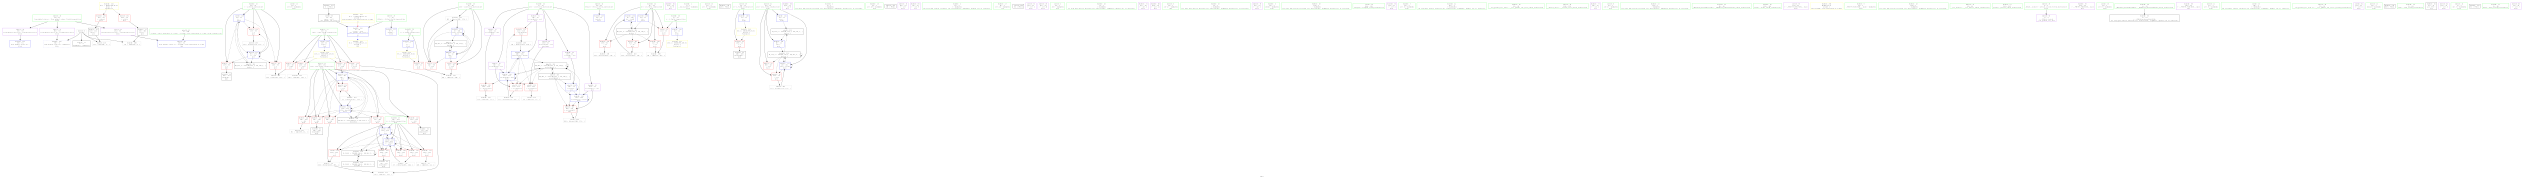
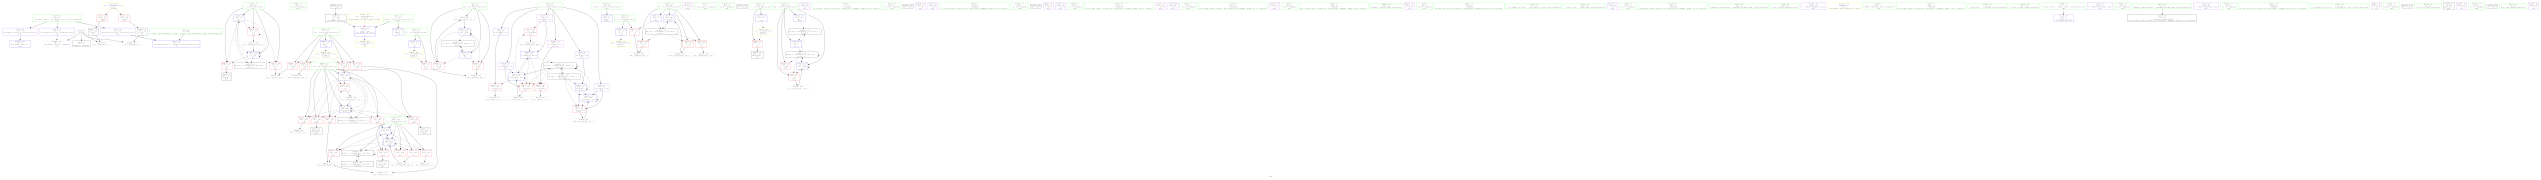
  digraph {
    fontname="Liberation Mono"
    label=SVFG
    node [color=green fontname="Liberation Mono" shape=record]
    edge [fontname="Liberation Mono" style=solid]
    n1 [color=grey label="{NodeID: 0\nNullPtr}"]
    n2 [color=black label="{NodeID: 53\n2\<--3\ndummyVal\<--dummyVal\n}"]
    n3 [color=blue label="{NodeID: 135\n292\<--3\nllvm.global_ctors_2\<--dummyVal\nGlob }" style=dotted]
    n4 [color=grey label="{NodeID: 208\n111 = cmp(108, 3, )\n}"]
    n5 [color=grey label="{NodeID: 210\n127 = cmp(126, 3, )\n}"]
    n6 [color=red label="{NodeID: 97\n149\<--20\n\<--size\nmain\n}"]
    n7 [color=grey label="{NodeID: 206\n150 = cmp(149, 151, )\n}"]
    n8 [label="{NodeID: 14\n42\<--1\n.str.8\<--dummyObj\nGlob }"]
    n9 [color=black label="{NodeID: 277\n80 = PHI()\n}"]
    n10 [color=black label="{NodeID: 56\n84\<--80\nconv\<--call\n__cxx_global_var_init.1\n}"]
    n11 [color=blue label="{NodeID: 136\n8\<--84\n_ZL2pi\<--conv\n__cxx_global_var_init.1\n|{<s0>14}}"]
    n12 [color=yellow label="{NodeID: 274\n2V_2 = CSCHI(MR_2V_1)\npts\{10 \}\nCS[]}" style=double]
    n13 [color=grey label="{NodeID: 194\n193 = Binary(192, 174, )\n}"]
    n14 [color=blue label="{NodeID: 144\n98\<--193\ni15\<--inc24\nmain\n}"]
    n15 [color=red label="{NodeID: 109\n179\<--98\n\<--i15\nmain\n}"]
    n16 [color=red label="{NodeID: 110\n192\<--98\n\<--i15\nmain\n}"]
    n17 [color=black label="{NodeID: 226\nMR_22V_2 = PHI(MR_22V_4, MR_22V_1, )\npts\{99 \}\n}"]
    n18 [color=grey label="{NodeID: 213\n181 = cmp(179, 180, )\n}"]
    n19 [color=blue label="{NodeID: 142\n98\<--12\ni15\<--\nmain\n}"]
    n20 [color=red label="{NodeID: 111\n200\<--100\n\<--i26\nmain\n}"]
    n21 [color=grey label="{NodeID: 207\n201 = cmp(200, 12, )\n}"]
    n22 [label="{NodeID: 28\n11\<--13\nn\<--n_field_insensitive\nGlob }"]
    n23 [color=red label="{NodeID: 92\n180\<--11\n\<--n\nmain\n}"]
    n24 [color=blue label="{NodeID: 128\n11\<--12\nn\<--\nGlob }"]
    n25 [color=yellow label="{NodeID: 245\n6V_1 = ENCHI(MR_6V_0)\npts\{13 \}\nFun[main]}" style=double]
    n26 [color=red label="{NodeID: 125\n229\<--228\n\<--arrayidx40\nmain\n}"]
    n27 [color=grey label="{NodeID: 214\n230 = cmp(229, 12, )\n}"]
    n28 [label="{NodeID: 42\n92\<--93\nretval\<--retval_field_insensitive\nmain\n}"]
    n29 [color=blue label="{NodeID: 137\n92\<--12\nretval\<--\nmain\n}"]
    n30 [color=blue label="{NodeID: 139\n96\<--12\ni\<--\nmain\n}"]
    n31 [color=red label="{NodeID: 106\n163\<--96\n\<--i\nmain\n}"]
    n32 [color=red label="{NodeID: 107\n167\<--96\n\<--i\nmain\n}"]
    n33 [color=red label="{NodeID: 108\n172\<--96\n\<--i\nmain\n}"]
    n34 [color=blue label="{NodeID: 141\n96\<--173\ni\<--inc\nmain\n}"]
    n35 [color=black label="{NodeID: 225\nMR_20V_2 = PHI(MR_20V_4, MR_20V_1, )\npts\{97 \}\n}"]
    n36 [color=grey label="{NodeID: 205\n165 = cmp(163, 164, )\n}"]
    n37 [color=black label="{NodeID: 59\n168\<--167\nidxprom\<--\nmain\n}"]
    n38 [color=grey label="{NodeID: 195\n173 = Binary(172, 174, )\n}"]
    n39 [color=blue label="{NodeID: 153\n94\<--265\nit\<--inc55\nmain\n}"]
    n40 [color=black label="{NodeID: 224\nMR_18V_3 = PHI(MR_18V_4, MR_18V_2, )\npts\{95 \}\n}"]
    n41 [color=red label="{NodeID: 103\n143\<--94\n\<--it\nmain\n}"]
    n42 [color=red label="{NodeID: 104\n256\<--94\n\<--it\nmain\n}"]
    n43 [color=red label="{NodeID: 105\n264\<--94\n\<--it\nmain\n}"]
    n44 [color=grey label="{NodeID: 209\n145 = cmp(143, 144, )\n}"]
    n45 [color=grey label="{NodeID: 198\n257 = Binary(256, 174, )\n}"]
    n46 [color=grey label="{NodeID: 202\n265 = Binary(264, 174, )\n}"]
    n47 [color=purple label="{NodeID: 70\n228\<--22\narrayidx40\<--cnt\nmain\n}"]
    n48 [color=purple label="{NodeID: 84\n137\<--42\n\<--.str.8\nmain\n}"]
    n49 [label="{NodeID: 1\n7\<--1\n__dso_handle\<--dummyObj\nGlob }"]
    n50 [color=red label="{NodeID: 98\n164\<--20\n\<--size\nmain\n}"]
    n51 [label="{NodeID: 15\n44\<--1\n.str.9\<--dummyObj\nGlob }"]
    n52 [color=black label="{NodeID: 278\n138 = PHI()\n}"]
    n53 [color=red label="{NodeID: 112\n204\<--100\n\<--i26\nmain\n}"]
    n54 [color=black label="{NodeID: 61\n205\<--204\nidxprom30\<--\nmain\n}"]
    n55 [label="{NodeID: 29\n14\<--15\nx\<--x_field_insensitive\nGlob }"]
    n56 [color=red label="{NodeID: 93\n185\<--14\n\<--x\nmain\n}"]
    n57 [color=blue label="{NodeID: 129\n14\<--12\nx\<--\nGlob }"]
    n58 [color=black label="{NodeID: 60\n186\<--185\nidxprom20\<--\nmain\n}"]
    n59 [color=yellow label="{NodeID: 246\n8V_1 = ENCHI(MR_8V_0)\npts\{15 \}\nFun[main]}" style=double]
    n60 [color=red label="{NodeID: 126\n241\<--240\n\<--arrayidx44\nmain\n}"]
    n61 [color=grey label="{NodeID: 199\n242 = Binary(241, 218, )\n}"]
    n62 [color=blue label="{NodeID: 150\n240\<--242\narrayidx44\<--dec45\nmain\n}"]
    n63 [color=black label="{NodeID: 219\nMR_28V_7 = PHI(MR_28V_8, MR_28V_5, )\npts\{230000 \}\n}"]
    n64 [color=blue label="{NodeID: 148\n215\<--217\narrayidx35\<--dec\nmain\n}"]
    n65 [color=red label="{NodeID: 123\n207\<--206\n\<--arrayidx31\nmain\n}"]
    n66 [color=red label="{NodeID: 124\n216\<--215\n\<--arrayidx35\nmain\n}"]
    n67 [label="{NodeID: 43\n94\<--95\nit\<--it_field_insensitive\nmain\n}"]
    n68 [color=blue label="{NodeID: 138\n94\<--12\nit\<--\nmain\n}"]
    n69 [color=red label="{NodeID: 94\n144\<--16\n\<--t\nmain\n}"]
    n70 [color=black label="{NodeID: 223\nMR_12V_2 = PHI(MR_12V_4, MR_12V_1, )\npts\{19 \}\n}"]
    n71 [color=blue label="{NodeID: 145\n18\<--12\nans\<--\nmain\n}"]
    n72 [color=black label="{NodeID: 216\nMR_12V_4 = PHI(MR_12V_5, MR_12V_3, )\npts\{19 \}\n}"]
    n73 [color=red label="{NodeID: 95\n210\<--18\n\<--ans\nmain\n}"]
    n74 [color=red label="{NodeID: 96\n258\<--18\n\<--ans\nmain\n}"]
    n75 [color=blue label="{NodeID: 147\n18\<--211\nans\<--inc33\nmain\n}"]
    n76 [color=blue label="{NodeID: 140\n169\<--12\narrayidx\<--\nmain\n}"]
    n77 [color=red label="{NodeID: 122\n188\<--187\n\<--arrayidx21\nmain\n}"]
    n78 [color=blue label="{NodeID: 143\n187\<--189\narrayidx21\<--inc22\nmain\n}"]
    n79 [color=grey label="{NodeID: 200\n189 = Binary(188, 174, )\n}"]
    n80 [color=black label="{NodeID: 229\nMR_28V_2 = PHI(MR_28V_7, MR_28V_1, )\npts\{230000 \}\n}"]
    n81 [color=grey label="{NodeID: 215\n208 = cmp(207, 12, )\n}"]
    n82 [color=grey label="{NodeID: 201\n217 = Binary(216, 218, )\n}"]
    n83 [color=black label="{NodeID: 57\n108\<--105\ncall\<--\nmain\n}"]
    n84 [color=purple label="{NodeID: 71\n240\<--22\narrayidx44\<--cnt\nmain\n}"]
    n85 [color=purple label="{NodeID: 85\n183\<--42\n\<--.str.8\nmain\n}"]
    n86 [label="{NodeID: 2\n9\<--1\n\<--dummyObj\nCan only get source location for instruction, argument, global var or function.}"]
    n87 [color=red label="{NodeID: 99\n197\<--20\n\<--size\nmain\n}"]
    n88 [color=blue label="{NodeID: 146\n100\<--197\ni26\<--\nmain\n}"]
    n89 [color=red label="{NodeID: 113\n213\<--100\n\<--i26\nmain\n}"]
    n90 [color=red label="{NodeID: 114\n220\<--100\n\<--i26\nmain\n}"]
    n91 [color=red label="{NodeID: 115\n232\<--100\n\<--i26\nmain\n}"]
    n92 [color=red label="{NodeID: 116\n252\<--100\n\<--i26\nmain\n}"]
    n93 [color=blue label="{NodeID: 152\n100\<--253\ni26\<--dec50\nmain\n}"]
    n94 [color=black label="{NodeID: 227\nMR_24V_2 = PHI(MR_24V_4, MR_24V_1, )\npts\{101 \}\n}"]
    n95 [color=black label="{NodeID: 62\n214\<--213\nidxprom34\<--\nmain\n}"]
    n96 [color=blue label="{NodeID: 149\n102\<--220\nj\<--\nmain\n}"]
    n97 [color=grey label="{NodeID: 197\n234 = Binary(232, 233, )\n}"]
    n98 [color=grey label="{NodeID: 204\n253 = Binary(252, 218, )\n}"]
    n99 [label="{NodeID: 16\n46\<--1\n.str.10\<--dummyObj\nGlob }"]
    n100 [color=black label="{NodeID: 279\n148 = PHI()\n}"]
    n101 [color=grey label="{NodeID: 196\n247 = Binary(246, 218, )\n}"]
    n102 [color=blue label="{NodeID: 151\n102\<--247\nj\<--dec47\nmain\n}"]
    n103 [color=red label="{NodeID: 117\n223\<--102\n\<--j\nmain\n}"]
    n104 [color=red label="{NodeID: 118\n226\<--102\n\<--j\nmain\n}"]
    n105 [color=red label="{NodeID: 119\n233\<--102\n\<--j\nmain\n}"]
    n106 [color=red label="{NodeID: 120\n238\<--102\n\<--j\nmain\n}"]
    n107 [color=red label="{NodeID: 121\n246\<--102\n\<--j\nmain\n}"]
    n108 [color=black label="{NodeID: 218\nMR_26V_3 = PHI(MR_26V_4, MR_26V_2, )\npts\{103 \}\n}"]
    n109 [color=grey label="{NodeID: 212\n224 = cmp(223, 12, )\n}"]
    n110 [color=black label="{NodeID: 64\n239\<--238\nidxprom43\<--\nmain\n}"]
    n111 [color=black label="{NodeID: 228\nMR_26V_2 = PHI(MR_26V_3, MR_26V_1, )\npts\{103 \}\n}"]
    n112 [label="{NodeID: 30\n16\<--17\nt\<--t_field_insensitive\nGlob }"]
    n113 [color=blue label="{NodeID: 130\n16\<--12\nt\<--\nGlob }"]
    n114 [color=yellow label="{NodeID: 247\n10V_1 = ENCHI(MR_10V_0)\npts\{17 \}\nFun[main]}" style=double]
    n115 [color=blue label="{NodeID: 127\n8\<--9\n_ZL2pi\<--\nGlob }"]
    n116 [label="{NodeID: 44\n96\<--97\ni\<--i_field_insensitive\nmain\n}"]
    n117 [color=black label="{NodeID: 58\n126\<--123\ncall1\<--\nmain\n}"]
    n118 [color=purple label="{NodeID: 72\n106\<--24\n\<--.str\nmain\n}"]
    n119 [color=purple label="{NodeID: 86\n147\<--44\n\<--.str.9\nmain\n}"]
    n120 [label="{NodeID: 3\n12\<--1\n\<--dummyObj\nCan only get source location for instruction, argument, global var or function.}"]
    n121 [color=red label="{NodeID: 100\n235\<--20\n\<--size\nmain\n}"]
    n122 [color=grey label="{NodeID: 211\n236 = cmp(234, 235, )\n}"]
    n123 [label="{NodeID: 17\n48\<--1\n.str.11\<--dummyObj\nGlob }"]
    n124 [color=black label="{NodeID: 280\n184 = PHI()\n}"]
    n125 [label="{NodeID: 31\n18\<--19\nans\<--ans_field_insensitive\nGlob }"]
    n126 [color=blue label="{NodeID: 131\n18\<--12\nans\<--\nGlob }"]
    n127 [color=grey label="{NodeID: 203\n211 = Binary(210, 174, )\n}"]
    n128 [label="{NodeID: 45\n98\<--99\ni15\<--i15_field_insensitive\nmain\n}"]
    n129 [color=purple label="{NodeID: 73\n107\<--26\n\<--.str.2\nmain\n}"]
    n130 [color=purple label="{NodeID: 87\n154\<--46\n\<--.str.10\nmain\n}"]
    n131 [label="{NodeID: 4\n24\<--1\n.str\<--dummyObj\nGlob }"]
    n132 [color=red label="{NodeID: 101\n105\<--28\n\<--stdin\nmain\n}"]
    n133 [label="{NodeID: 18\n51\<--1\n\<--dummyObj\nCan only get source location for instruction, argument, global var or function.}"]
    n134 [label="{NodeID: 32\n20\<--21\nsize\<--size_field_insensitive\nGlob }"]
    n135 [color=blue label="{NodeID: 132\n20\<--12\nsize\<--\nGlob }"]
    n136 [color=yellow label="{NodeID: 249\n14V_1 = ENCHI(MR_14V_0)\npts\{21 \}\nFun[main]}" style=double]
    n137 [label="{NodeID: 46\n100\<--101\ni26\<--i26_field_insensitive\nmain\n}"]
    n138 [color=purple label="{NodeID: 74\n114\<--29\n\<--.str.3\nmain\n}"]
    n139 [color=purple label="{NodeID: 88\n259\<--48\n\<--.str.11\nmain\n}"]
    n140 [label="{NodeID: 5\n26\<--1\n.str.2\<--dummyObj\nGlob }"]
    n141 [color=red label="{NodeID: 102\n123\<--39\n\<--stdout\nmain\n}"]
    n142 [label="{NodeID: 19\n81\<--1\n\<--dummyObj\nCan only get source location for instruction, argument, global var or function.}"]
    n143 [label="{NodeID: 33\n22\<--23\ncnt\<--cnt_field_insensitive\nGlob }"]
    n144 [color=purple label="{NodeID: 66\n169\<--22\narrayidx\<--cnt\nmain\n}"]
    n145 [color=purple label="{NodeID: 67\n187\<--22\narrayidx21\<--cnt\nmain\n}"]
    n146 [color=purple label="{NodeID: 68\n206\<--22\narrayidx31\<--cnt\nmeshanya\n}"]
    n147 [color=purple label="{NodeID: 69\n215\<--22\narrayidx35\<--cnt\nmain\n}"]
    n148 [label="{NodeID: 47\n102\<--103\nj\<--j_field_insensitive\nmain\n}"]
    n149 [color=purple label="{NodeID: 75\n115\<--31\n\<--.str.4\nmain\n}"]
    n150 [color=purple label="{NodeID: 89\n290\<--50\nllvm.global_ctors_0\<--llvm.global_ctors\nGlob }"]
    n151 [color=blue label="{NodeID: 133\n290\<--51\nllvm.global_ctors_0\<--\nGlob }"]
    n152 [label="{NodeID: 6\n28\<--1\nstdin\<--dummyObj\nGlob }"]
    n153 [label="{NodeID: 20\n118\<--1\n\<--dummyObj\nCan only get source location for instruction, argument, global var or function.}"]
    n154 [label="{NodeID: 34\n50\<--54\nllvm.global_ctors\<--llvm.global_ctors_field_insensitive\nGlob }"]
    n155 [color=purple label="{NodeID: 90\n291\<--50\nllvm.global_ctors_1\<--llvm.global_ctors\nGlob }"]
    n156 [color=purple label="{NodeID: 91\n292\<--50\nllvm.global_ctors_2\<--llvm.global_ctors\nGlob }"]
    n157 [color=blue label="{NodeID: 134\n291\<--52\nllvm.global_ctors_1\<--_GLOBAL__sub_I_meshanya_0_1.cpp\nGlob }"]
    n158 [label="{NodeID: 48\n109\<--110\nfreopen\<--freopen_field_insensitive\n}"]
    n159 [color=purple label="{NodeID: 76\n131\<--31\n\<--.str.4\nmain\n}"]
    n160 [label="{NodeID: 7\n29\<--1\n.str.3\<--dummyObj\nGlob }"]
    n161 [label="{NodeID: 21\n134\<--1\n\<--dummyObj\nCan only get source location for instruction, argument, global var or function.}"]
    n162 [label="{NodeID: 35\n55\<--56\n__cxx_global_var_init\<--__cxx_global_var_init_field_insensitive\n}"]
    n163 [label="{NodeID: 49\n119\<--120\n__assert_fail\<--__assert_fail_field_insensitive\n}"]
    n164 [color=yellow label="{NodeID: 243\n2V_1 = ENCHI(MR_2V_0)\npts\{10 \}\nFun[_GLOBAL__sub_I_meshanya_0_1.cpp]|{<s0>14}}" style=double]
    n165 [color=purple label="{NodeID: 77\n155\<--31\n\<--.str.4\nmain\n}"]
    n166 [label="{NodeID: 8\n31\<--1\n.str.4\<--dummyObj\nGlob }"]
    n167 [label="{NodeID: 22\n151\<--1\n\<--dummyObj\nCan only get source location for instruction, argument, global var or function.}"]
    n168 [label="{NodeID: 36\n59\<--60\n_ZNSt8ios_base4InitC1Ev\<--_ZNSt8ios_base4InitC1Ev_field_insensitive\n}"]
    n169 [label="{NodeID: 50\n139\<--140\nscanf\<--scanf_field_insensitive\n}"]
    n170 [color=yellow label="{NodeID: 244\n4V_1 = ENCHI(MR_4V_0)\npts\{1 \}\nFun[main]}" style=double]
    n171 [color=purple label="{NodeID: 78\n116\<--33\n\<--__PRETTY_FUNCTION__.main\nmain\n}"]
    n172 [color=yellow label="{NodeID: 258\nRETMU(2V_2)\npts\{10 \}\nFun[_GLOBAL__sub_I_meshanya_0_1.cpp]}" style=double]
    n173 [label="{NodeID: 9\n33\<--1\n__PRETTY_FUNCTION__.main\<--dummyObj\nGlob }"]
    n174 [label="{NodeID: 23\n158\<--1\n\<--dummyObj\nCan only get source location for instruction, argument, global var or function.}"]
    n175 [label="{NodeID: 37\n65\<--66\n__cxa_atexit\<--__cxa_atexit_field_insensitive\n}"]
    n176 [label="{NodeID: 51\n261\<--262\nprintf\<--printf_field_insensitive\n}"]
    n177 [color=purple label="{NodeID: 65\n61\<--4\n\<--_ZStL8__ioinit\n__cxx_global_var_init\n}"]
    n178 [color=purple label="{NodeID: 79\n132\<--33\n\<--__PRETTY_FUNCTION__.main\nmain\n}"]
    n179 [label="{NodeID: 10\n35\<--1\n.str.5\<--dummyObj\nGlob }"]
    n180 [label="{NodeID: 38\n64\<--70\n_ZNSt8ios_base4InitD1Ev\<--_ZNSt8ios_base4InitD1Ev_field_insensitive\n}"]
    n181 [color=black label="{NodeID: 55\n63\<--64\n\<--_ZNSt8ios_base4InitD1Ev\nCan only get source location for instruction, argument, global var or function.}"]
    n182 [label="{NodeID: 52\n52\<--285\n_GLOBAL__sub_I_meshanya_0_1.cpp\<--_GLOBAL__sub_I_meshanya_0_1.cpp_field_insensitive\n}"]
    n183 [color=purple label="{NodeID: 80\n156\<--33\n\<--__PRETTY_FUNCTION__.main\nmain\n}"]
    n184 [label="{NodeID: 11\n37\<--1\n.str.6\<--dummyObj\nGlob }"]
    n185 [label="{NodeID: 25\n218\<--1\n\<--dummyObj\nCan only get source location for instruction, argument, global var or function.}"]
    n186 [label="{NodeID: 39\n77\<--78\n__cxx_global_var_init.1\<--__cxx_global_var_init.1_field_insensitive\n}"]
    n187 [color=purple label="{NodeID: 81\n124\<--35\n\<--.str.5\nmain\n}"]
    n188 [label="{NodeID: 12\n39\<--1\nstdout\<--dummyObj\nGlob }"]
    n189 [color=black label="{NodeID: 275\n260 = PHI()\n}"]
    n190 [label="{NodeID: 26\n4\<--6\n_ZStL8__ioinit\<--_ZStL8__ioinit_field_insensitive\nGlob }"]
    n191 [label="{NodeID: 40\n82\<--83\nacos\<--acos_field_insensitive\n}"]
    n192 [color=black label="{NodeID: 54\n91\<--12\nmain_ret\<--\nmain\n}"]
    n193 [color=purple label="{NodeID: 82\n125\<--37\n\<--.str.6\nmain\n}"]
    n194 [label="{NodeID: 13\n40\<--1\n.str.7\<--dummyObj\nGlob }"]
    n195 [color=black label="{NodeID: 276\n62 = PHI()\n}"]
    n196 [label="{NodeID: 27\n8\<--10\n_ZL2pi\<--_ZL2pi_field_insensitive\nGlob }"]
    n197 [label="{NodeID: 41\n89\<--90\nmain\<--main_field_insensitive\n}"]
    n198 [color=purple label="{NodeID: 83\n130\<--40\n\<--.str.7\nmain\n}"]
    n1 -> n2
    n1 -> n3
    n1 -> n4
    n1 -> n5
    n6 -> n7
    n9 -> n10
    n10 -> n11
    n11 -> n12 [color=blue style=dashed tailport=s0]
    n13 -> n14
    n14 -> n14 [style=dashed]
    n14 -> n15 [style=dashed]
    n14 -> n16 [style=dashed]
    n14 -> n17 [style=dashed]
    n15 -> n18
    n16 -> n13
    n17 -> n19 [style=dashed]
    n19 -> n14 [style=dashed]
    n19 -> n15 [style=dashed]
    n19 -> n16 [style=dashed]
    n19 -> n17 [style=dashed]
    n20 -> n21
    n22 -> n23
    n22 -> n24
    n23 -> n18
    n24 -> n25 [style=dashed]
    n25 -> n23 [style=dashed]
    n26 -> n27
    n28 -> n29
    n30 -> n31 [style=dashed]
    n30 -> n32 [style=dashed]
    n30 -> n33 [style=dashed]
    n30 -> n34 [style=dashed]
    n30 -> n35 [style=dashed]
    n31 -> n36
    n32 -> n37
    n33 -> n38
    n34 -> n31 [style=dashed]
    n34 -> n32 [style=dashed]
    n34 -> n33 [style=dashed]
    n34 -> n34 [style=dashed]
    n34 -> n35 [style=dashed]
    n35 -> n30 [style=dashed]
    n38 -> n34
    n39 -> n40 [style=dashed]
    n40 -> n39 [style=dashed]
    n40 -> n41 [style=dashed]
    n40 -> n42 [style=dashed]
    n40 -> n43 [style=dashed]
    n41 -> n44
    n42 -> n45
    n43 -> n46
    n46 -> n39
    n47 -> n26
    n50 -> n36
    n53 -> n54
    n55 -> n56
    n55 -> n57
    n56 -> n58
    n57 -> n59 [style=dashed]
    n59 -> n56 [style=dashed]
    n60 -> n61
    n61 -> n62
    n62 -> n63 [style=dashed]
    n62 -> n64 [style=dashed]
    n62 -> n65 [style=dashed]
    n62 -> n66 [style=dashed]
    n63 -> n63 [style=dashed]
    n63 -> n64 [style=dashed]
    n63 -> n65 [style=dashed]
    n63 -> n66 [style=dashed]
    n63 -> n80 [style=dashed]
    n64 -> n26 [style=dashed]
    n64 -> n60 [style=dashed]
    n64 -> n62 [style=dashed]
    n64 -> n63 [style=dashed]
    n64 -> n64 [style=dashed]
    n64 -> n65 [style=dashed]
    n64 -> n66 [style=dashed]
    n65 -> n81
    n66 -> n82
-   n67 -> n69
+   n67 -> n39
    n67 -> n41
    n67 -> n42
    n67 -> n43
    n67 -> n68
    n68 -> n40 [style=dashed]
    n68 -> n69 [style=dashed]
    n69 -> n44
    n70 -> n71 [style=dashed]
    n71 -> n72 [style=dashed]
    n72 -> n70 [style=dashed]
    n72 -> n72 [style=dashed]
    n72 -> n73 [style=dashed]
    n72 -> n74 [style=dashed]
    n72 -> n75 [style=dashed]
    n73 -> n127
    n75 -> n72 [style=dashed]
    n75 -> n73 [style=dashed]
    n75 -> n75 [style=dashed]
    n76 -> n63 [style=dashed]
    n76 -> n76 [style=dashed]
    n76 -> n77 [style=dashed]
    n76 -> n78 [style=dashed]
    n77 -> n79
    n78 -> n63 [style=dashed]
    n78 -> n77 [style=dashed]
    n78 -> n78 [style=dashed]
    n79 -> n78
    n80 -> n63 [style=dashed]
    n80 -> n76 [style=dashed]
    n80 -> n77 [style=dashed]
    n80 -> n78 [style=dashed]
    n82 -> n64
    n83 -> n4
    n84 -> n60
    n84 -> n62
    n87 -> n88
    n88 -> n20 [style=dashed]
    n88 -> n53 [style=dashed]
    n88 -> n89 [style=dashed]
    n88 -> n90 [style=dashed]
    n88 -> n91 [style=dashed]
    n88 -> n92 [style=dashed]
    n88 -> n93 [style=dashed]
    n88 -> n94 [style=dashed]
    n89 -> n95
    n90 -> n96
    n91 -> n97
    n92 -> n98
    n93 -> n20 [style=dashed]
    n93 -> n53 [style=dashed]
    n93 -> n89 [style=dashed]
    n93 -> n90 [style=dashed]
    n93 -> n91 [style=dashed]
    n93 -> n92 [style=dashed]
    n93 -> n93 [style=dashed]
    n93 -> n94 [style=dashed]
    n94 -> n88 [style=dashed]
    n96 -> n96 [style=dashed]
    n96 -> n102 [style=dashed]
    n96 -> n103 [style=dashed]
    n96 -> n104 [style=dashed]
    n96 -> n105 [style=dashed]
    n96 -> n106 [style=dashed]
    n96 -> n108 [style=dashed]
    n97 -> n122
    n98 -> n93
    n101 -> n102
    n102 -> n96 [style=dashed]
    n102 -> n102 [style=dashed]
    n102 -> n103 [style=dashed]
    n102 -> n104 [style=dashed]
    n102 -> n105 [style=dashed]
    n102 -> n106 [style=dashed]
    n102 -> n107 [style=dashed]
    n102 -> n108 [style=dashed]
    n103 -> n109
    n105 -> n97
    n106 -> n110
    n107 -> n101
    n108 -> n96 [style=dashed]
    n108 -> n108 [style=dashed]
    n108 -> n111 [style=dashed]
    n111 -> n108 [style=dashed]
    n112 -> n69
    n112 -> n113
    n113 -> n114 [style=dashed]
    n116 -> n30
    n116 -> n31
    n116 -> n32
    n116 -> n33
    n116 -> n34
    n117 -> n5
    n121 -> n122
    n125 -> n71
    n125 -> n73
    n125 -> n74
    n125 -> n75
    n125 -> n126
    n126 -> n70 [style=dashed]
    n127 -> n75
    n128 -> n13
    n128 -> n15
    n128 -> n16
    n128 -> n19
    n132 -> n83
    n134 -> n6
    n134 -> n50
    n134 -> n87
    n134 -> n121
    n134 -> n135
    n135 -> n136 [style=dashed]
    n136 -> n6 [style=dashed]
    n136 -> n50 [style=dashed]
    n136 -> n87 [style=dashed]
    n136 -> n121 [style=dashed]
    n137 -> n20
    n137 -> n53
    n137 -> n88
    n137 -> n89
    n137 -> n90
    n137 -> n91
    n137 -> n92
    n137 -> n93
    n141 -> n117
    n143 -> n47
    n143 -> n84
    n143 -> n144
    n143 -> n145
    n143 -> n146
    n143 -> n147
    n144 -> n76
    n145 -> n77
    n145 -> n78
    n146 -> n65
    n147 -> n64
    n147 -> n66
    n148 -> n96
    n148 -> n102
    n148 -> n103
    n148 -> n104
    n148 -> n105
    n148 -> n106
    n148 -> n107
    n150 -> n151
    n154 -> n150
    n154 -> n155
    n154 -> n156
    n155 -> n157
    n156 -> n3
    n164 -> n11 [color=red style=dashed tailport=s0]
    n170 -> n132 [style=dashed]
    n170 -> n141 [style=dashed]
    n180 -> n181
    n182 -> n157
    n190 -> n177
    n196 -> n11
    n196 -> n115
  }
